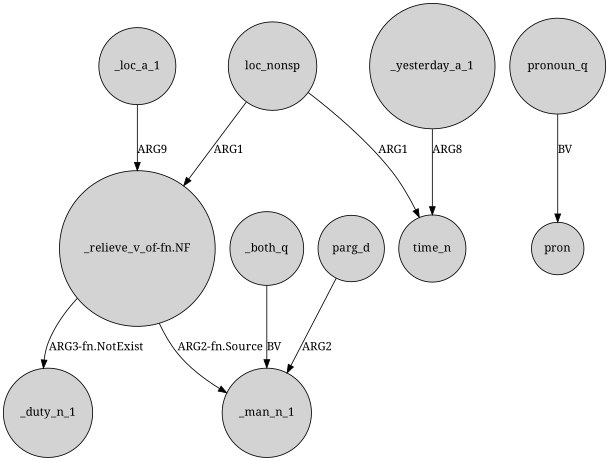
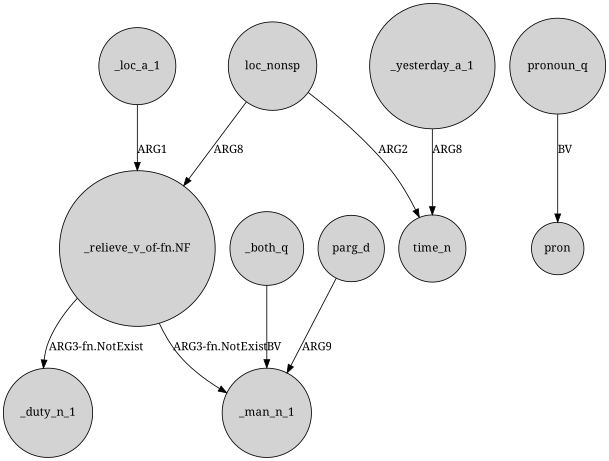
  digraph {
    fontname="Noto Serif"
    node [fontname="Noto Serif" shape=circle style=filled]
    edge [fontname="Noto Serif"]
    parg_d
    _man_n_1
    "_relieve_v_of-fn.NF"
    _duty_n_1
    _yesterday_a_1
    time_n
    loc_nonsp
    _both_q
    n9 [label=_loc_a_1]
    pronoun_q
    pron
-   parg_d -> _man_n_1 [label=ARG2]
-   "_relieve_v_of-fn.NF" -> _man_n_1 [label="ARG2-fn.Source"]
+   parg_d -> _man_n_1 [label=ARG9]
+   "_relieve_v_of-fn.NF" -> _man_n_1 [label="ARG3-fn.NotExist"]
    "_relieve_v_of-fn.NF" -> _duty_n_1 [label="ARG3-fn.NotExist"]
    _yesterday_a_1 -> time_n [label=ARG8]
-   loc_nonsp -> "_relieve_v_of-fn.NF" [label=ARG1]
-   loc_nonsp -> time_n [label=ARG1]
+   loc_nonsp -> "_relieve_v_of-fn.NF" [label=ARG8]
+   loc_nonsp -> time_n [label=ARG2]
    _both_q -> _man_n_1 [label=BV]
-   n9 -> "_relieve_v_of-fn.NF" [label=ARG9]
+   n9 -> "_relieve_v_of-fn.NF" [label=ARG1]
    pronoun_q -> pron [label=BV]
  }
